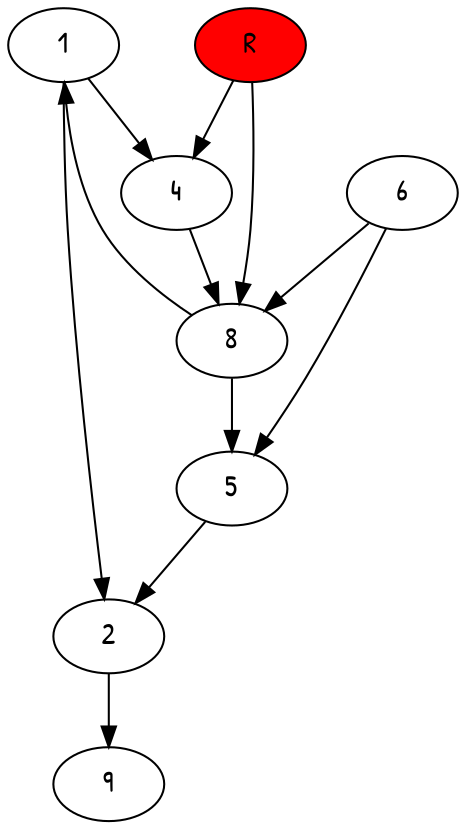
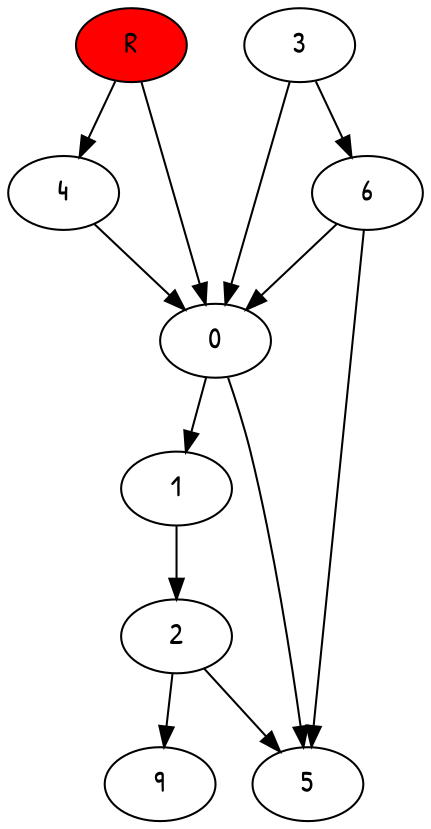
  digraph {
    fontname="Patrick Hand"
    node [fontname="Patrick Hand"]
    edge [fontname="Patrick Hand"]
    1
    2
    4
    9
-   8
+   8 [label=0]
+   3
    6
    5
    R [fillcolor="#ff0000" style=filled]
    1 -> 2
-   1 -> 4
    2 -> 9
    4 -> 8
    8 -> 1
    8 -> 5
+   3 -> 8
+   3 -> 6
    6 -> 8
    6 -> 5
-   5 -> 2
+   2 -> 5
    R -> 4
    R -> 8
  }
